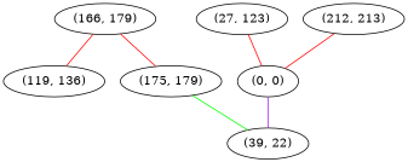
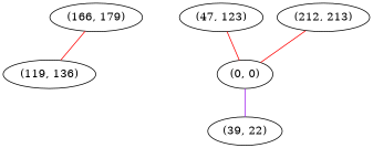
  graph {
    edge [color=red weight=1]
    "(166, 179)"
    "(119, 136)"
-   "(175, 179)"
    "(39, 22)"
    "(0, 0)"
-   "(27, 123)"
+   "(27, 123)" [label="(47, 123)"]
    "(212, 213)"
    "(166, 179)" -- "(119, 136)"
-   "(166, 179)" -- "(175, 179)"
-   "(175, 179)" -- "(39, 22)" [color=green weight=2]
    "(0, 0)" -- "(39, 22)" [color=purple weight=4]
    "(27, 123)" -- "(0, 0)"
    "(212, 213)" -- "(0, 0)"
  }
